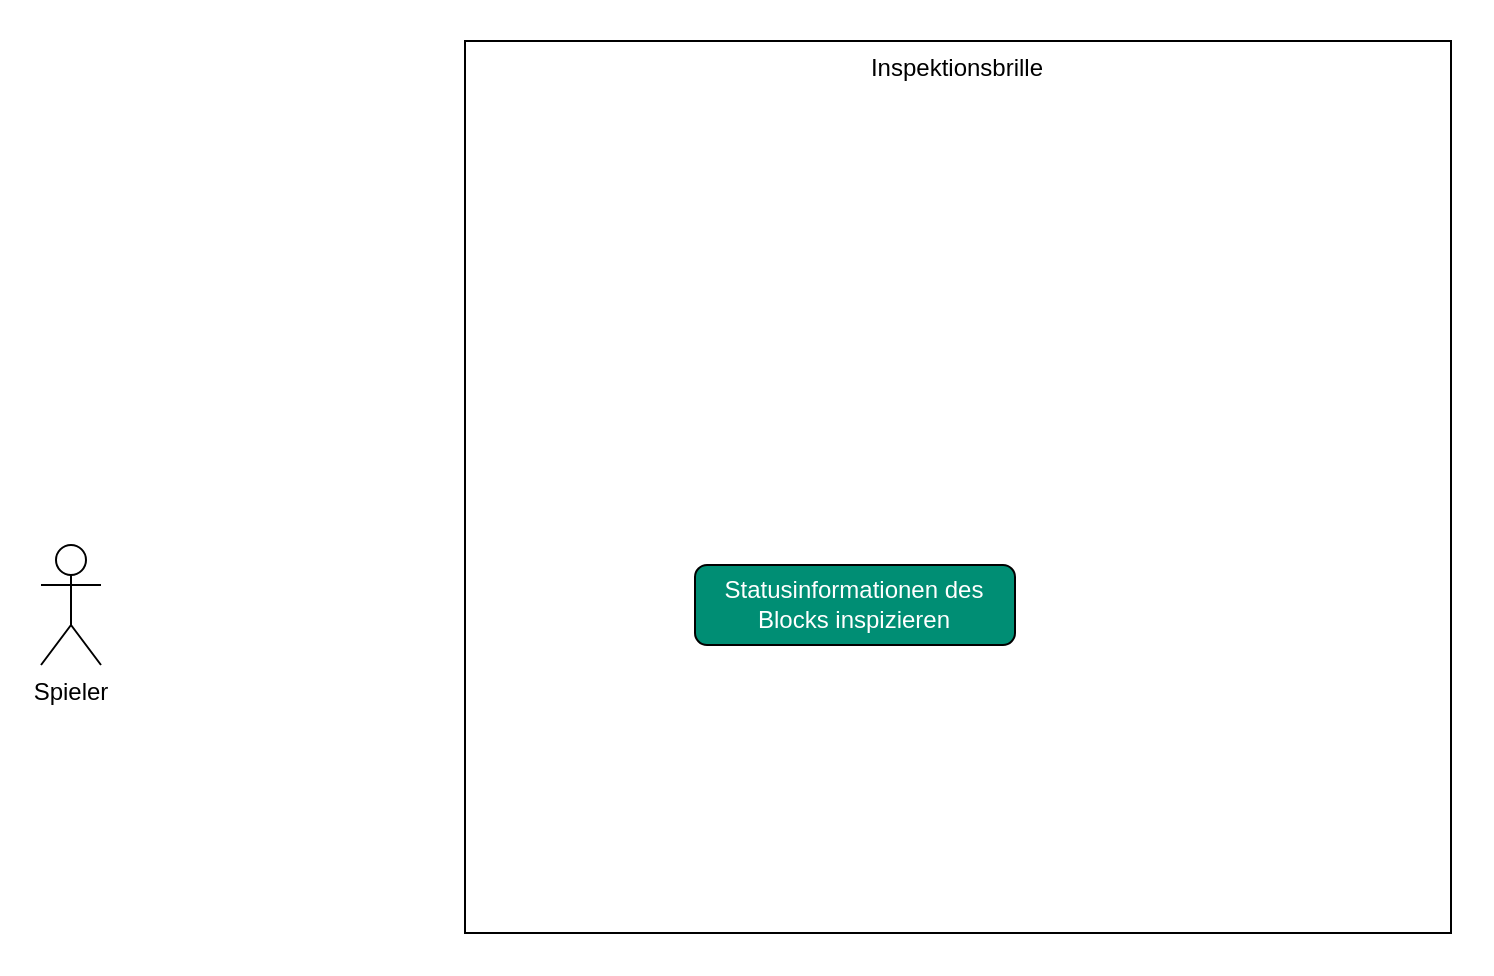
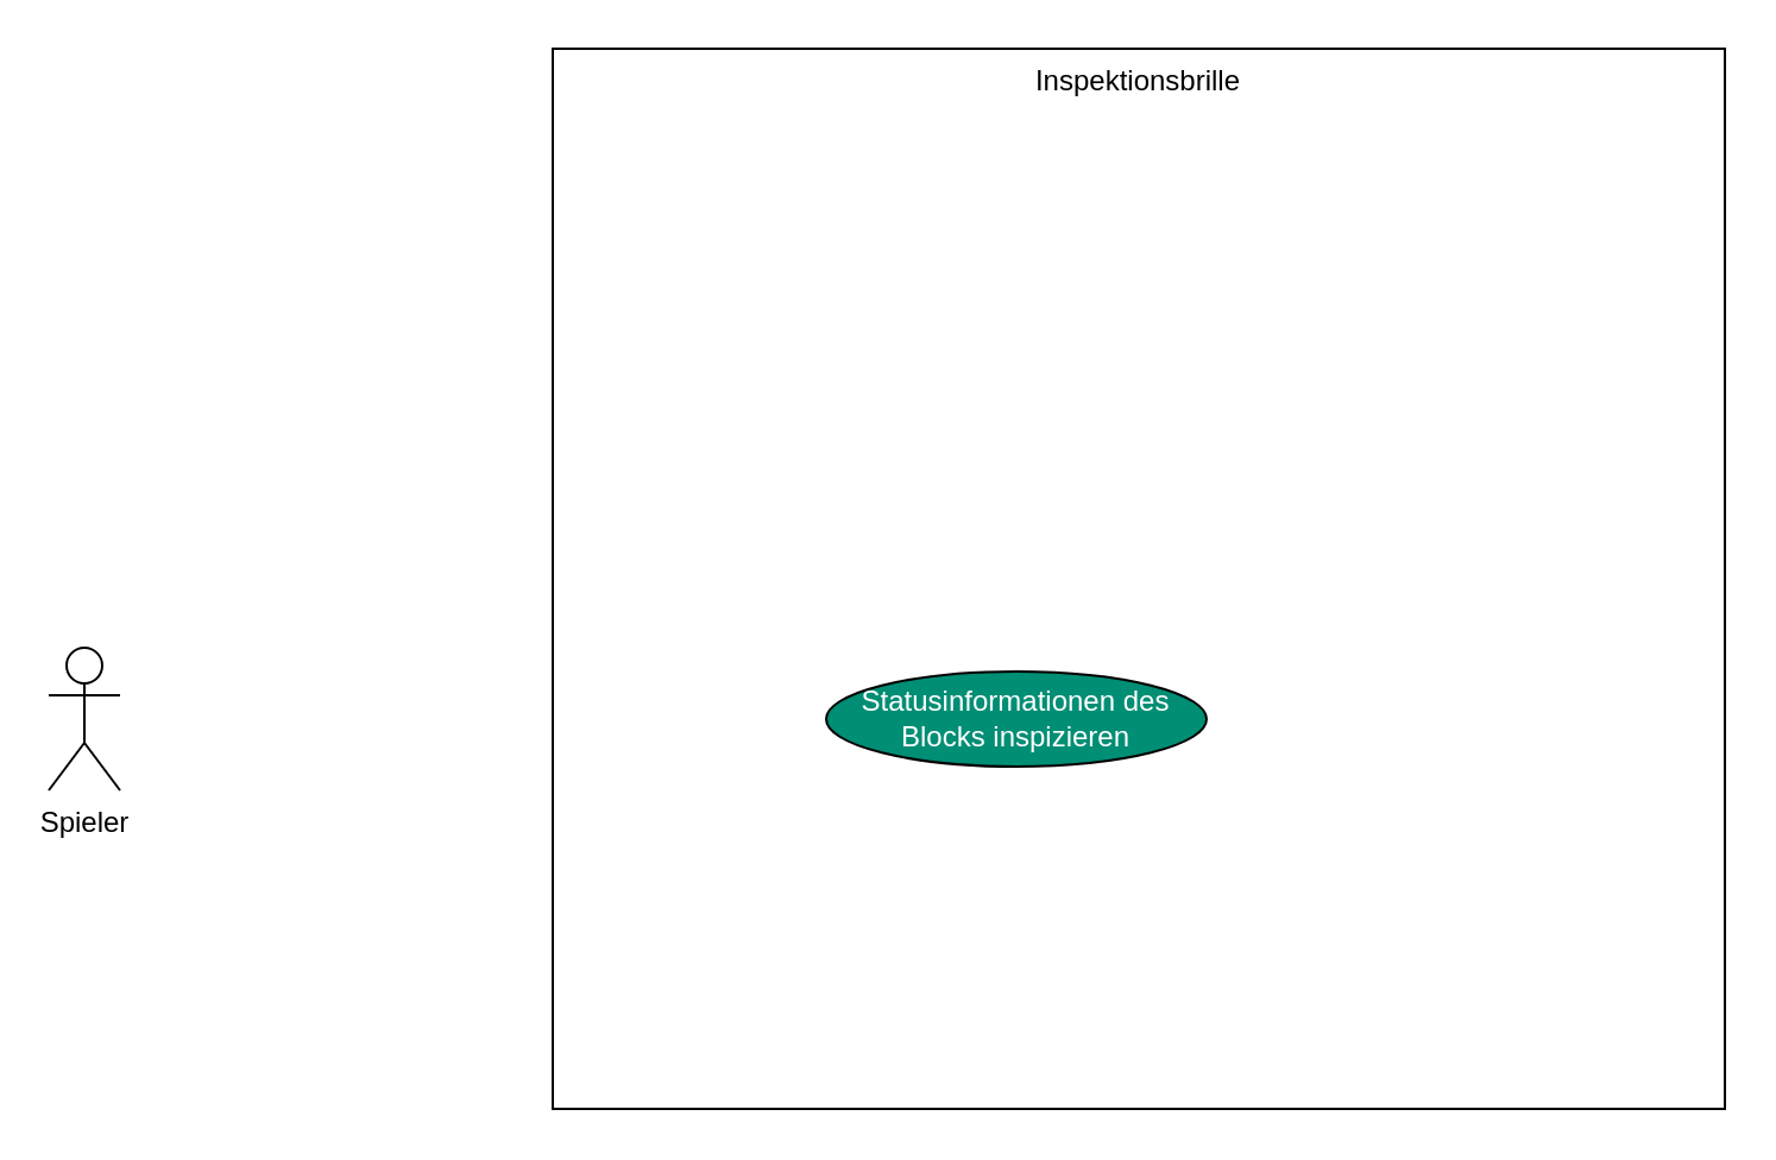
  <mxCell id="0" />
  <mxCell id="1" parent="0" />
  <mxCell id="2" value="Inspektionsbrille" style="whiteSpace=wrap;html=1;fillColor=none;verticalAlign=top;" parent="1" vertex="1"><mxGeometry x="232" y="20" width="493" height="446" as="geometry" /></mxCell>
  <mxCell id="3" value="Spieler" style="shape=umlActor;verticalLabelPosition=bottom;labelBackgroundColor=#ffffff;verticalAlign=top;html=1;fillColor=none;" parent="1" vertex="1"><mxGeometry x="20" y="272" width="30" height="60" as="geometry" /></mxCell>
- <mxCell id="4" value="Statusinformationen des Blocks inspizieren" style="whiteSpace=wrap;html=1;fillColor=#008e74;fontColor=#FFFFFF;rounded=1;" parent="1" vertex="1"><mxGeometry x="347" y="282" width="160" height="40" as="geometry" /></mxCell>
+ <mxCell id="4" value="Statusinformationen des Blocks inspizieren" style="ellipse;whiteSpace=wrap;html=1;fillColor=#008e74;fontColor=#FFFFFF;" parent="1" vertex="1"><mxGeometry x="347" y="282" width="160" height="40" as="geometry" /></mxCell>
